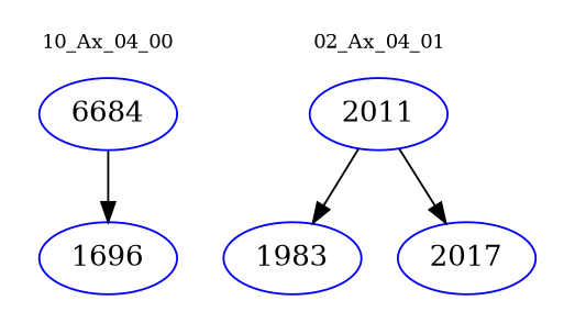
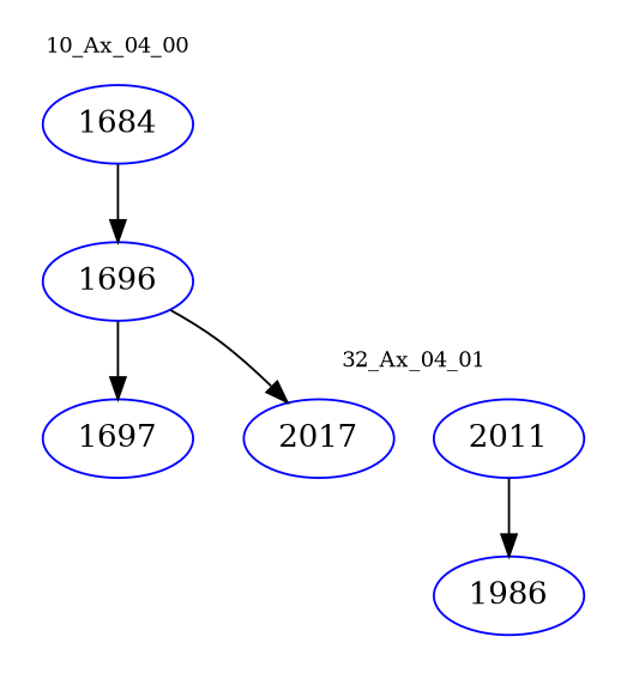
  digraph {
    fontname="DejaVu Serif"
    node [color=blue fontname="DejaVu Serif"]
    edge [color=black fontname="DejaVu Serif"]
    n1 [label=1696]
-   n2 [label=6684]
+   n2 [label=1684]
+   n3 [label=1697]
    n4 [label=2011]
-   n5 [label=1983]
+   n5 [label=1986]
    n6 [label=2017]
    subgraph cluster_1 {
      color=white
      fontsize=10
      label="10_Ax_04_00"
      n1
      n2
+     n3
    }
    subgraph cluster_2 {
      color=white
      fontsize=10
-     label="02_Ax_04_01"
+     label="32_Ax_04_01"
      n4
      n5
      n6
    }
+   n1 -> n3
    n2 -> n1
    n4 -> n5
-   n4 -> n6
+   n1 -> n6
  }
